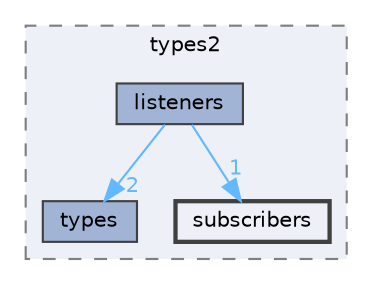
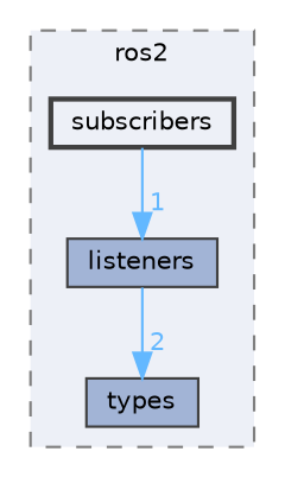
  digraph {
    compound=true
    node [color=grey25 fillcolor="#a2b4d6" fontname=Helvetica fontsize=10 shape=box style=filled]
    edge [color=steelblue1 fontcolor=steelblue1 fontname=Helvetica fontsize=10 labeldistance=1.5 labelfontname=Helvetica labelfontsize=10]
    n1 [height=0.2 label=listeners width=0.4]
    n2 [height=0.2 label=types width=0.4]
    n3 [fillcolor="#edf0f7" height=0.2 label=subscribers style="filled,bold" width=0.4]
    subgraph cluster_1 {
      bgcolor="#edf0f7"
      fontname=Helvetica
      fontsize=10
-     label=types2
+     label=ros2
      pencolor=grey50
      style="filled,dashed"
      n1
      n2
      n3
    }
    n1 -> n2 [headlabel=2]
-   n1 -> n3 [headlabel=1]
+   n3 -> n1 [headlabel=1]
  }
